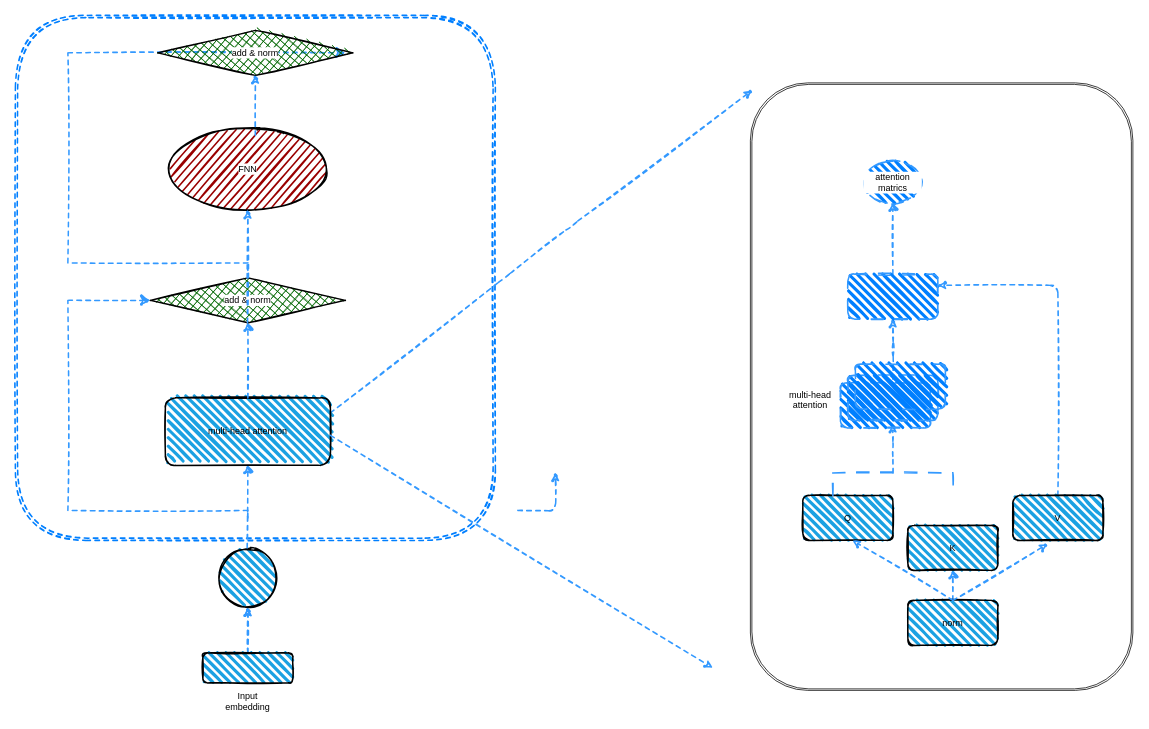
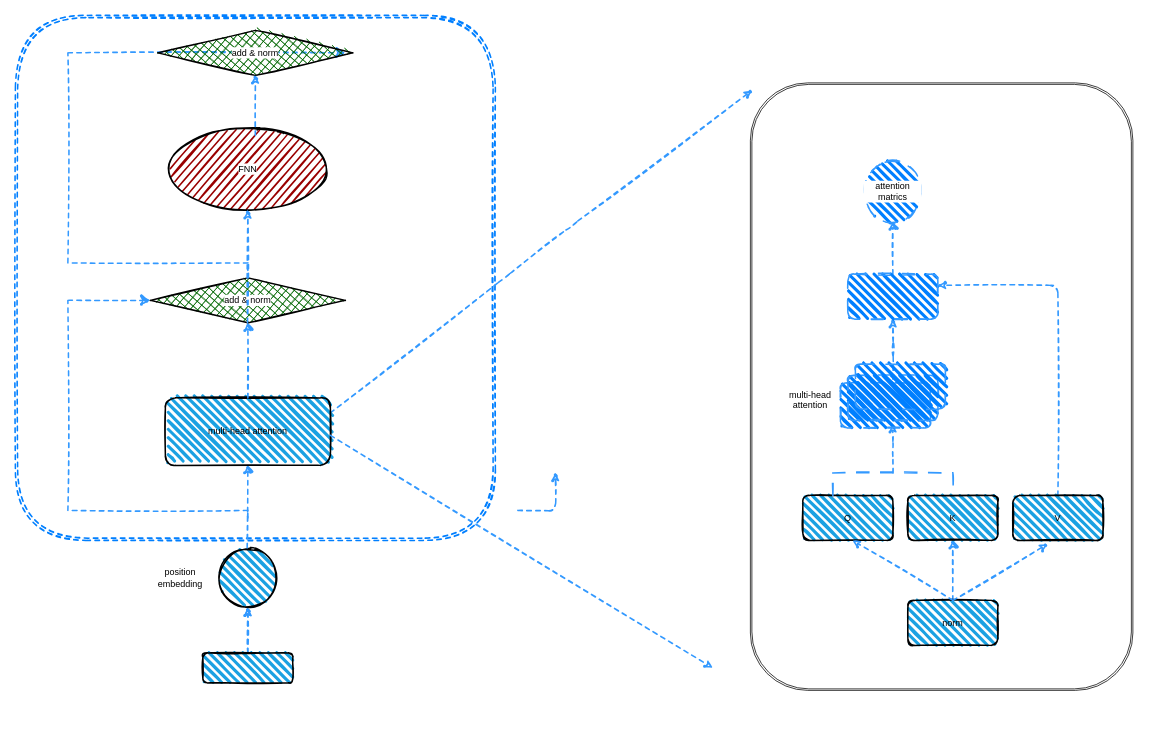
  <mxCell id="0" />
  <mxCell id="1" parent="0" />
  <mxCell id="2" value="" style="shape=ext;double=1;rounded=1;whiteSpace=wrap;html=1;fontFamily=Helvetica;fontSize=12;fontColor=default;labelBackgroundColor=default;" parent="1" vertex="1"><mxGeometry x="1000" y="110" width="510" height="810" as="geometry" /></mxCell>
  <mxCell id="3" value="" style="shape=ext;double=1;rounded=1;whiteSpace=wrap;html=1;sketch=1;fillWeight=4;hachureGap=8;hachureAngle=45;strokeWidth=2;align=center;verticalAlign=middle;fontFamily=Helvetica;fontSize=12;fillStyle=solid;dashed=1;strokeColor=#007FFF;" parent="1" vertex="1"><mxGeometry x="20" y="20" width="640" height="700" as="geometry" /></mxCell>
  <mxCell id="4" value="" style="edgeStyle=orthogonalEdgeStyle;rounded=1;orthogonalLoop=1;jettySize=auto;html=1;dashed=1;sketch=1;fillWeight=4;hachureGap=8;hachureAngle=45;strokeColor=#3399FF;strokeWidth=2;align=center;verticalAlign=middle;fontFamily=Helvetica;fontSize=12;fontColor=default;labelBackgroundColor=default;endArrow=classic;fillColor=#1ba1e2;" parent="1" source="6" target="7" edge="1"><mxGeometry relative="1" as="geometry" /></mxCell>
  <mxCell id="5" value="" style="edgeStyle=orthogonalEdgeStyle;shape=connector;rounded=1;sketch=1;fillWeight=4;hachureGap=8;hachureAngle=45;orthogonalLoop=1;jettySize=auto;html=1;dashed=1;strokeColor=#3399FF;strokeWidth=2;align=center;verticalAlign=middle;fontFamily=Helvetica;fontSize=12;fontColor=default;labelBackgroundColor=default;endArrow=classic;fillColor=#1ba1e2;" parent="1" source="6" target="7" edge="1"><mxGeometry relative="1" as="geometry" /></mxCell>
  <mxCell id="6" value="" style="rounded=1;whiteSpace=wrap;html=1;strokeWidth=2;fillWeight=4;hachureGap=8;hachureAngle=45;fillColor=#1ba1e2;sketch=1;" parent="1" vertex="1"><mxGeometry x="270" y="870" width="120" height="40" as="geometry" /></mxCell>
  <mxCell id="7" value="" style="ellipse;whiteSpace=wrap;html=1;fillColor=#1ba1e2;rounded=1;strokeWidth=2;fillWeight=4;hachureGap=8;hachureAngle=45;sketch=1;" parent="1" vertex="1"><mxGeometry x="290" y="730" width="80" height="80" as="geometry" /></mxCell>
- <mxCell id="8" value="Input embedding" style="text;html=1;align=center;verticalAlign=middle;whiteSpace=wrap;rounded=0;" parent="1" vertex="1"><mxGeometry x="300" y="920" width="60" height="30" as="geometry" /></mxCell>
+ <mxCell id="9" value="position embedding" style="text;html=1;align=center;verticalAlign=middle;whiteSpace=wrap;rounded=0;" parent="1" vertex="1"><mxGeometry x="210" y="755" width="60" height="30" as="geometry" /></mxCell>
  <mxCell id="10" style="edgeStyle=orthogonalEdgeStyle;rounded=0;orthogonalLoop=1;jettySize=auto;html=1;exitX=0.5;exitY=1;exitDx=0;exitDy=0;" parent="1" source="3" target="3" edge="1"><mxGeometry relative="1" as="geometry" /></mxCell>
  <mxCell id="11" value="" style="endArrow=classic;html=1;rounded=1;dashed=1;strokeWidth=2;strokeColor=#3399FF;sketch=1;fillWeight=4;hachureGap=8;hachureAngle=45;align=center;verticalAlign=middle;fontFamily=Helvetica;fontSize=12;fontColor=default;fillColor=#1ba1e2;entryX=0.5;entryY=1;entryDx=0;entryDy=0;" parent="1" target="13" edge="1"><mxGeometry width="50" height="50" relative="1" as="geometry"><mxPoint x="329" y="730" as="sourcePoint" /><mxPoint x="329" y="650" as="targetPoint" /></mxGeometry></mxCell>
  <mxCell id="12" value="" style="shape=connector;rounded=1;sketch=1;fillWeight=4;hachureGap=8;hachureAngle=45;orthogonalLoop=1;jettySize=auto;html=1;dashed=1;strokeColor=#3399FF;strokeWidth=2;align=center;verticalAlign=middle;fontFamily=Helvetica;fontSize=12;fontColor=default;labelBackgroundColor=default;endArrow=classic;fillColor=#1ba1e2;" parent="1" edge="1"><mxGeometry relative="1" as="geometry"><mxPoint x="440" y="550" as="sourcePoint" /><mxPoint x="1002" y="120" as="targetPoint" /><Array as="points"><mxPoint x="672" y="370" /><mxPoint x="762" y="300" /></Array></mxGeometry></mxCell>
  <mxCell id="13" value="multi-head attention" style="rounded=1;whiteSpace=wrap;html=1;strokeWidth=2;fillWeight=4;hachureGap=8;hachureAngle=45;fillColor=#1ba1e2;sketch=1;" parent="1" vertex="1"><mxGeometry x="220" y="530" width="220" height="90" as="geometry" /></mxCell>
  <mxCell id="14" value="" style="edgeStyle=orthogonalEdgeStyle;shape=connector;rounded=1;sketch=1;fillWeight=4;hachureGap=8;hachureAngle=45;orthogonalLoop=1;jettySize=auto;html=1;dashed=1;strokeColor=#3399FF;strokeWidth=2;align=center;verticalAlign=middle;fontFamily=Helvetica;fontSize=12;fontColor=default;labelBackgroundColor=default;endArrow=classic;fillColor=#1ba1e2;" parent="1" source="13" target="17" edge="1"><mxGeometry relative="1" as="geometry" /></mxCell>
  <mxCell id="15" value="FNN" style="ellipse;whiteSpace=wrap;html=1;strokeWidth=2;fillWeight=2;hachureGap=8;fillColor=#990000;fillStyle=dots;sketch=1;fontFamily=Helvetica;fontSize=12;fontColor=default;labelBackgroundColor=default;" parent="1" vertex="1"><mxGeometry x="220" y="170" width="220" height="110" as="geometry" /></mxCell>
  <mxCell id="16" value="" style="edgeStyle=segmentEdgeStyle;endArrow=classic;html=1;curved=0;rounded=0;endSize=8;startSize=8;dashed=1;sketch=1;fillWeight=4;hachureGap=8;hachureAngle=45;strokeColor=#3399FF;strokeWidth=2;align=center;verticalAlign=middle;fontFamily=Helvetica;fontSize=12;fontColor=default;labelBackgroundColor=default;fillColor=#1ba1e2;" parent="1" target="17" edge="1"><mxGeometry width="50" height="50" relative="1" as="geometry"><mxPoint x="330" y="690" as="sourcePoint" /><mxPoint x="320" y="480" as="targetPoint" /><Array as="points"><mxPoint x="330" y="680" /><mxPoint x="90" y="680" /><mxPoint x="90" y="400" /></Array></mxGeometry></mxCell>
  <mxCell id="17" value="add &amp;amp; norm" style="rhombus;whiteSpace=wrap;html=1;strokeWidth=2;fillWeight=-1;hachureGap=8;fillStyle=cross-hatch;fillColor=#006600;sketch=1;fontFamily=Helvetica;fontSize=12;fontColor=default;labelBackgroundColor=default;" parent="1" vertex="1"><mxGeometry x="200" y="370" width="260" height="60" as="geometry" /></mxCell>
  <mxCell id="18" value="" style="edgeStyle=orthogonalEdgeStyle;shape=connector;rounded=1;sketch=1;fillWeight=4;hachureGap=8;hachureAngle=45;orthogonalLoop=1;jettySize=auto;html=1;dashed=1;strokeColor=#3399FF;strokeWidth=2;align=center;verticalAlign=middle;fontFamily=Helvetica;fontSize=12;fontColor=default;labelBackgroundColor=default;endArrow=classic;fillColor=#1ba1e2;entryX=0.5;entryY=1;entryDx=0;entryDy=0;" parent="1" target="15" edge="1"><mxGeometry relative="1" as="geometry"><mxPoint x="329.5" y="430" as="sourcePoint" /><mxPoint x="329.5" y="370" as="targetPoint" /></mxGeometry></mxCell>
  <mxCell id="19" value="" style="edgeStyle=segmentEdgeStyle;endArrow=classic;html=1;curved=0;rounded=0;endSize=8;startSize=8;dashed=1;sketch=1;fillWeight=4;hachureGap=8;hachureAngle=45;strokeColor=#3399FF;strokeWidth=2;align=center;verticalAlign=middle;fontFamily=Helvetica;fontSize=12;fontColor=default;labelBackgroundColor=default;fillColor=#1ba1e2;" parent="1" edge="1"><mxGeometry width="50" height="50" relative="1" as="geometry"><mxPoint x="330" y="360" as="sourcePoint" /><mxPoint x="460" y="70" as="targetPoint" /><Array as="points"><mxPoint x="330" y="350" /><mxPoint x="90" y="350" /><mxPoint x="90" y="70" /></Array></mxGeometry></mxCell>
  <mxCell id="20" value="add &amp;amp; norm" style="rhombus;whiteSpace=wrap;html=1;strokeWidth=2;fillWeight=-1;hachureGap=8;fillStyle=cross-hatch;fillColor=#006600;sketch=1;fontFamily=Helvetica;fontSize=12;fontColor=default;labelBackgroundColor=default;" parent="1" vertex="1"><mxGeometry x="210" y="40" width="260" height="60" as="geometry" /></mxCell>
  <mxCell id="21" value="" style="edgeStyle=orthogonalEdgeStyle;shape=connector;rounded=1;sketch=1;fillWeight=4;hachureGap=8;hachureAngle=45;orthogonalLoop=1;jettySize=auto;html=1;dashed=1;strokeColor=#3399FF;strokeWidth=2;align=center;verticalAlign=middle;fontFamily=Helvetica;fontSize=12;fontColor=default;labelBackgroundColor=default;endArrow=classic;fillColor=#1ba1e2;entryX=0.5;entryY=1;entryDx=0;entryDy=0;" parent="1" edge="1"><mxGeometry relative="1" as="geometry"><mxPoint x="340" y="180" as="sourcePoint" /><mxPoint x="340" y="100" as="targetPoint" /></mxGeometry></mxCell>
  <mxCell id="22" value="" style="edgeStyle=orthogonalEdgeStyle;shape=connector;rounded=1;sketch=1;fillWeight=4;hachureGap=8;hachureAngle=45;orthogonalLoop=1;jettySize=auto;html=1;dashed=1;strokeColor=#3399FF;strokeWidth=2;align=center;verticalAlign=middle;fontFamily=Helvetica;fontSize=12;fontColor=default;labelBackgroundColor=default;endArrow=classic;fillColor=#1ba1e2;" parent="1" source="23" target="25" edge="1"><mxGeometry relative="1" as="geometry" /></mxCell>
  <mxCell id="23" value="norm" style="whiteSpace=wrap;html=1;fillColor=#1ba1e2;rounded=1;strokeWidth=2;fillWeight=4;hachureGap=8;hachureAngle=45;sketch=1;" parent="1" vertex="1"><mxGeometry x="1210" y="800" width="120" height="60" as="geometry" /></mxCell>
  <mxCell id="24" value="" style="shape=connector;rounded=1;sketch=1;fillWeight=4;hachureGap=8;hachureAngle=45;orthogonalLoop=1;jettySize=auto;html=1;dashed=1;strokeColor=#3399FF;strokeWidth=2;align=center;verticalAlign=middle;fontFamily=Helvetica;fontSize=12;fontColor=default;labelBackgroundColor=default;endArrow=classic;fillColor=#1ba1e2;" parent="1" edge="1"><mxGeometry relative="1" as="geometry"><mxPoint x="440" y="580" as="sourcePoint" /><mxPoint x="950" y="890" as="targetPoint" /><Array as="points" /></mxGeometry></mxCell>
- <mxCell id="25" value="K" style="whiteSpace=wrap;html=1;fillColor=#1ba1e2;rounded=1;strokeWidth=2;fillWeight=4;hachureGap=8;hachureAngle=45;sketch=1;" parent="1" vertex="1"><mxGeometry x="1210" y="700" width="120" height="60" as="geometry" /></mxCell>
+ <mxCell id="25" value="K" style="whiteSpace=wrap;html=1;fillColor=#1ba1e2;rounded=1;strokeWidth=2;fillWeight=4;hachureGap=8;hachureAngle=45;sketch=1;" parent="1" vertex="1"><mxGeometry x="1210" y="660" width="120" height="60" as="geometry" /></mxCell>
  <mxCell id="26" style="edgeStyle=orthogonalEdgeStyle;shape=connector;rounded=1;sketch=1;fillWeight=4;hachureGap=8;hachureAngle=45;orthogonalLoop=1;jettySize=auto;html=1;entryX=1;entryY=0.25;entryDx=0;entryDy=0;dashed=1;strokeColor=#3399FF;strokeWidth=2;align=center;verticalAlign=middle;fontFamily=Helvetica;fontSize=12;fontColor=default;labelBackgroundColor=default;endArrow=classic;fillColor=#1ba1e2;" parent="1" source="27" target="36" edge="1"><mxGeometry relative="1" as="geometry"><Array as="points"><mxPoint x="1410" y="380" /></Array></mxGeometry></mxCell>
  <mxCell id="27" value="V" style="whiteSpace=wrap;html=1;fillColor=#1ba1e2;rounded=1;strokeWidth=2;fillWeight=4;hachureGap=8;hachureAngle=45;sketch=1;" parent="1" vertex="1"><mxGeometry x="1350" y="660" width="120" height="60" as="geometry" /></mxCell>
  <mxCell id="28" value="Q" style="whiteSpace=wrap;html=1;fillColor=#1ba1e2;rounded=1;strokeWidth=2;fillWeight=4;hachureGap=8;hachureAngle=45;sketch=1;" parent="1" vertex="1"><mxGeometry x="1070" y="660" width="120" height="60" as="geometry" /></mxCell>
  <mxCell id="29" value="" style="shape=connector;rounded=1;sketch=1;fillWeight=4;hachureGap=8;hachureAngle=45;orthogonalLoop=1;jettySize=auto;html=1;dashed=1;strokeColor=#3399FF;strokeWidth=2;align=center;verticalAlign=middle;fontFamily=Helvetica;fontSize=12;fontColor=default;labelBackgroundColor=default;endArrow=classic;fillColor=#1ba1e2;entryX=0.383;entryY=1.083;entryDx=0;entryDy=0;entryPerimeter=0;exitX=0.5;exitY=0;exitDx=0;exitDy=0;" parent="1" source="23" target="27" edge="1"><mxGeometry relative="1" as="geometry"><mxPoint x="1280" y="810" as="sourcePoint" /><mxPoint x="1280" y="730" as="targetPoint" /></mxGeometry></mxCell>
  <mxCell id="30" value="" style="shape=connector;rounded=1;sketch=1;fillWeight=4;hachureGap=8;hachureAngle=45;orthogonalLoop=1;jettySize=auto;html=1;dashed=1;strokeColor=#3399FF;strokeWidth=2;align=center;verticalAlign=middle;fontFamily=Helvetica;fontSize=12;fontColor=default;labelBackgroundColor=default;endArrow=classic;fillColor=#1ba1e2;entryX=0.383;entryY=1.083;entryDx=0;entryDy=0;entryPerimeter=0;exitX=0.5;exitY=0;exitDx=0;exitDy=0;" parent="1" source="23" edge="1"><mxGeometry relative="1" as="geometry"><mxPoint x="1010" y="795" as="sourcePoint" /><mxPoint x="1136" y="720" as="targetPoint" /></mxGeometry></mxCell>
  <mxCell id="31" value="" style="edgeStyle=orthogonalEdgeStyle;shape=connector;rounded=1;sketch=1;fillWeight=4;hachureGap=8;hachureAngle=45;orthogonalLoop=1;jettySize=auto;html=1;dashed=1;strokeColor=#3399FF;strokeWidth=2;align=center;verticalAlign=middle;fontFamily=Helvetica;fontSize=12;fontColor=default;labelBackgroundColor=default;endArrow=classic;fillColor=#1ba1e2;" parent="1" source="32" edge="1"><mxGeometry relative="1" as="geometry"><mxPoint x="1190" y="565" as="targetPoint" /></mxGeometry></mxCell>
  <mxCell id="32" value="" style="shape=partialRectangle;whiteSpace=wrap;html=1;bottom=1;right=1;left=1;top=0;fillColor=none;routingCenterX=-0.5;fontFamily=Helvetica;fontSize=12;fontColor=default;labelBackgroundColor=default;rotation=-180;dashed=1;dashPattern=8 8;strokeWidth=2;rounded=1;sketch=1;fillWeight=4;hachureGap=8;hachureAngle=45;strokeColor=#3399FF;align=center;verticalAlign=middle;" parent="1" vertex="1"><mxGeometry x="1110" y="630" width="160" height="30" as="geometry" /></mxCell>
  <mxCell id="33" value="" style="endArrow=classic;html=1;rounded=1;dashed=1;sketch=1;fillWeight=4;hachureGap=8;hachureAngle=45;strokeColor=#3399FF;strokeWidth=2;align=center;verticalAlign=middle;fontFamily=Helvetica;fontSize=12;fontColor=default;labelBackgroundColor=default;edgeStyle=orthogonalEdgeStyle;fillColor=#1ba1e2;" parent="1" edge="1"><mxGeometry width="50" height="50" relative="1" as="geometry"><mxPoint x="690" y="680" as="sourcePoint" /><mxPoint x="740" y="630" as="targetPoint" /></mxGeometry></mxCell>
  <mxCell id="34" value="" style="edgeStyle=orthogonalEdgeStyle;shape=connector;rounded=1;sketch=1;fillWeight=4;hachureGap=8;hachureAngle=45;orthogonalLoop=1;jettySize=auto;html=1;dashed=1;strokeColor=#3399FF;strokeWidth=2;align=center;verticalAlign=middle;fontFamily=Helvetica;fontSize=12;fontColor=default;labelBackgroundColor=default;endArrow=classic;fillColor=#1ba1e2;" parent="1" target="36" edge="1"><mxGeometry relative="1" as="geometry"><mxPoint x="1190" y="505" as="sourcePoint" /></mxGeometry></mxCell>
  <mxCell id="35" value="" style="edgeStyle=orthogonalEdgeStyle;shape=connector;rounded=1;sketch=1;fillWeight=4;hachureGap=8;hachureAngle=45;orthogonalLoop=1;jettySize=auto;html=1;dashed=1;strokeColor=#3399FF;strokeWidth=2;align=center;verticalAlign=middle;fontFamily=Helvetica;fontSize=12;fontColor=default;labelBackgroundColor=default;endArrow=classic;fillColor=#1ba1e2;" parent="1" source="36" target="37" edge="1"><mxGeometry relative="1" as="geometry" /></mxCell>
  <mxCell id="36" value="" style="whiteSpace=wrap;html=1;fillColor=#007FFF;strokeColor=#3399FF;labelBackgroundColor=default;dashed=1;dashPattern=8 8;strokeWidth=2;rounded=1;sketch=1;fillWeight=4;hachureGap=8;hachureAngle=45;" parent="1" vertex="1"><mxGeometry x="1130" y="365" width="120" height="60" as="geometry" /></mxCell>
- <mxCell id="37" value="attention matrics" style="ellipse;whiteSpace=wrap;html=1;fillColor=#007FFF;strokeColor=#3399FF;labelBackgroundColor=default;dashed=1;dashPattern=8 8;strokeWidth=2;rounded=1;sketch=1;fillWeight=4;hachureGap=8;hachureAngle=45;" parent="1" vertex="1"><mxGeometry x="1150" y="215" width="80" height="55" as="geometry" /></mxCell>
+ <mxCell id="37" value="attention matrics" style="ellipse;whiteSpace=wrap;html=1;fillColor=#007FFF;strokeColor=#3399FF;labelBackgroundColor=default;dashed=1;dashPattern=8 8;strokeWidth=2;rounded=1;sketch=1;fillWeight=4;hachureGap=8;hachureAngle=45;" parent="1" vertex="1"><mxGeometry x="1150" y="215" width="80" height="80" as="geometry" /></mxCell>
  <mxCell id="38" value="" style="whiteSpace=wrap;html=1;fillColor=#007FFF;strokeColor=#3399FF;labelBackgroundColor=default;dashed=1;dashPattern=8 8;strokeWidth=2;rounded=1;sketch=1;fillWeight=4;hachureGap=8;hachureAngle=45;" parent="1" vertex="1"><mxGeometry x="1120" y="510" width="120" height="60" as="geometry" /></mxCell>
  <mxCell id="39" value="" style="whiteSpace=wrap;html=1;fillColor=#007FFF;strokeColor=#3399FF;labelBackgroundColor=default;dashed=1;dashPattern=8 8;strokeWidth=2;rounded=1;sketch=1;fillWeight=4;hachureGap=8;hachureAngle=45;" parent="1" vertex="1"><mxGeometry x="1130" y="500" width="120" height="60" as="geometry" /></mxCell>
  <mxCell id="40" value="" style="whiteSpace=wrap;html=1;fillColor=#007FFF;strokeColor=#3399FF;labelBackgroundColor=default;dashed=1;dashPattern=8 8;strokeWidth=2;rounded=1;sketch=1;fillWeight=4;hachureGap=8;hachureAngle=45;" parent="1" vertex="1"><mxGeometry x="1140" y="485" width="120" height="60" as="geometry" /></mxCell>
  <mxCell id="41" value="multi-head attention&lt;div&gt;&lt;br&gt;&lt;/div&gt;" style="text;html=1;align=center;verticalAlign=middle;whiteSpace=wrap;rounded=0;fontFamily=Helvetica;fontSize=12;fontColor=default;labelBackgroundColor=default;" parent="1" vertex="1"><mxGeometry x="1040" y="525" width="80" height="30" as="geometry" /></mxCell>
